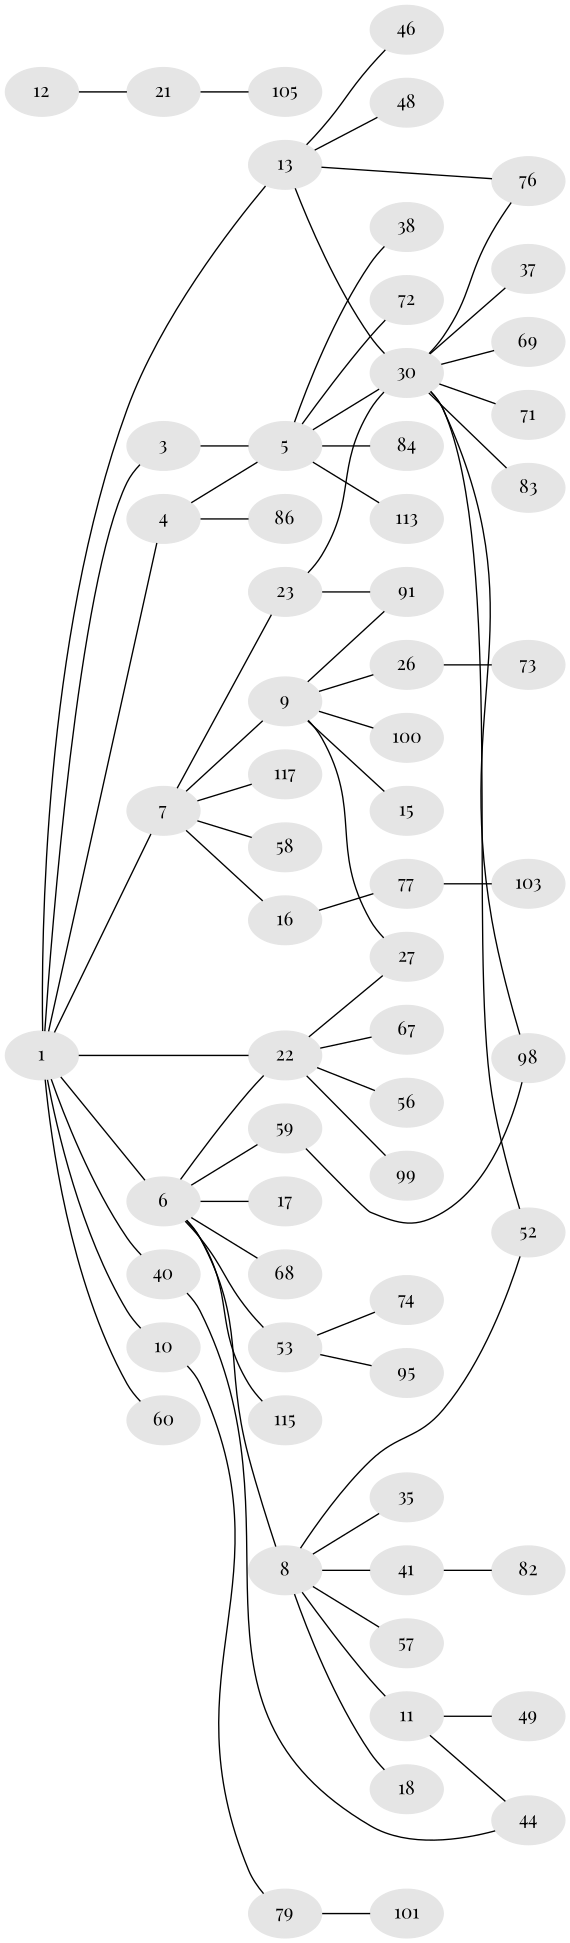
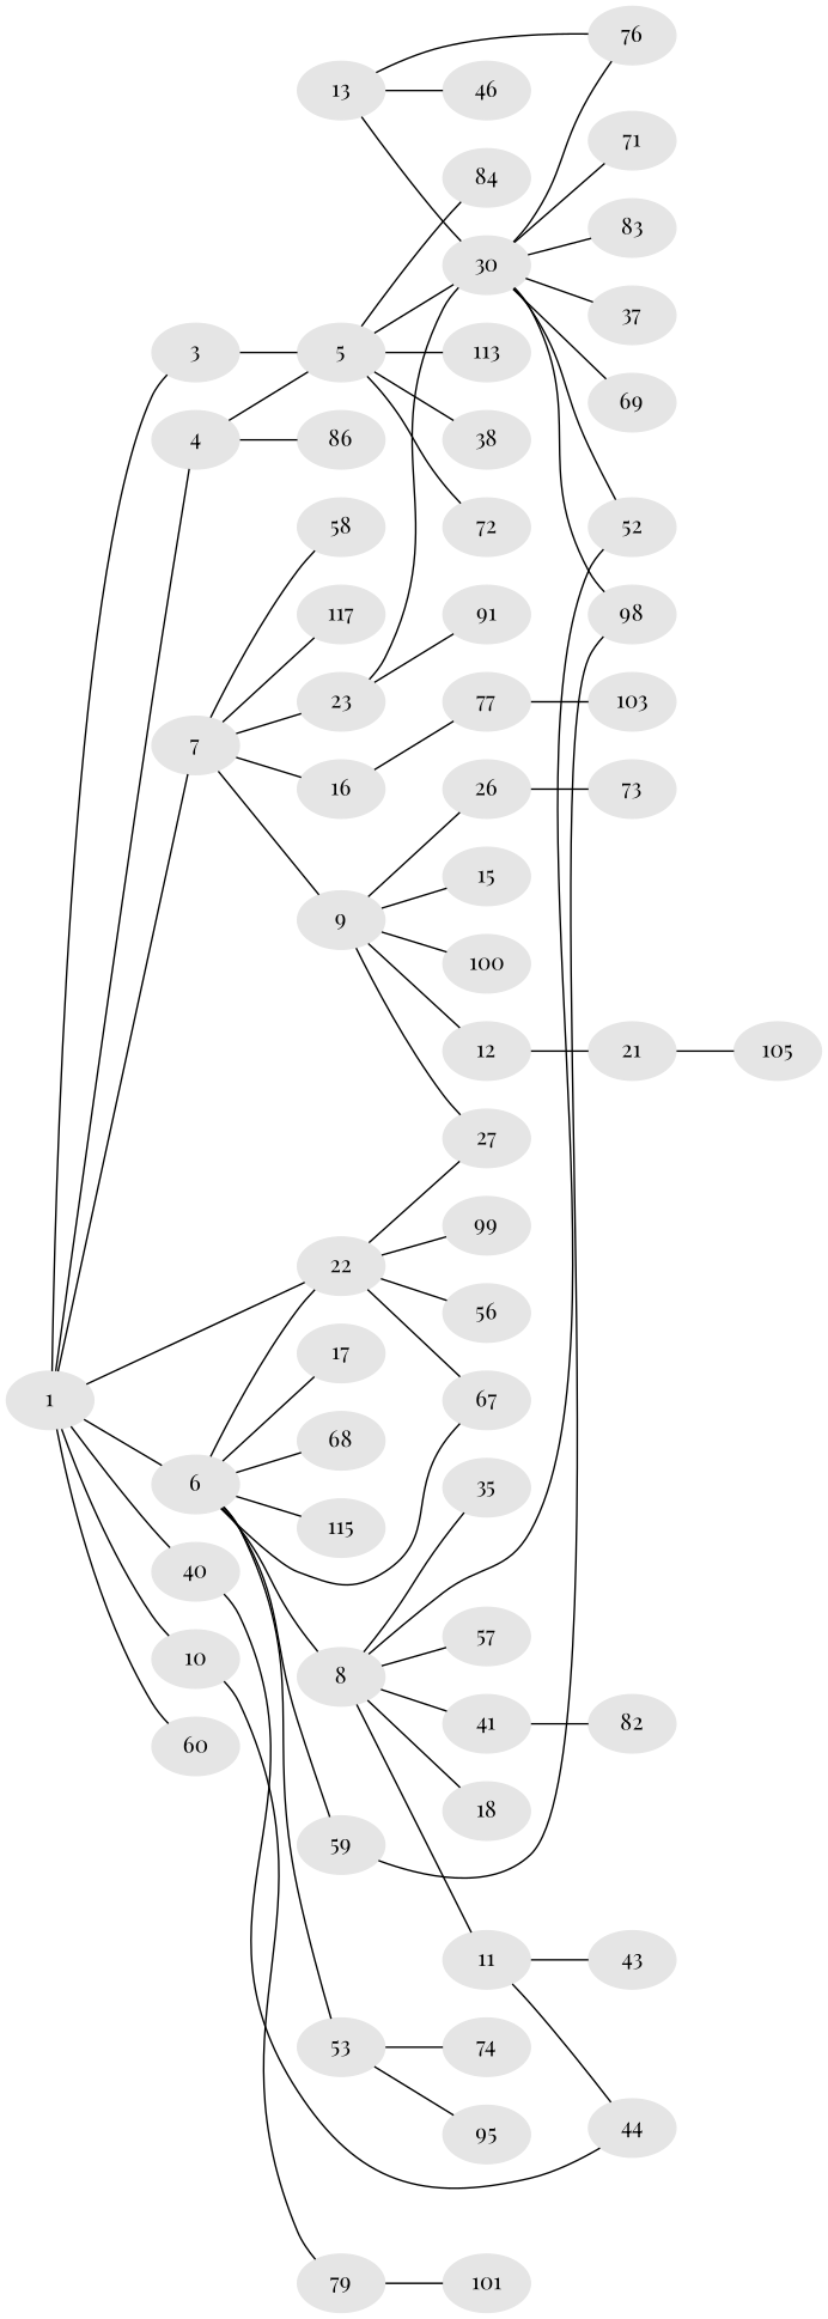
  graph {
    fontname="Playfair Display"
    rankdir=LR
    node [color=gray90 fontname="Playfair Display" style=filled]
    edge [fontname="Playfair Display"]
    1 [super="+2"]
    3 [super="+31"]
    4 [super="+25+77"]
    6 [super="+14+50+39+34"]
    7
    10 [super="+36+28"]
    13 [super="+24"]
    22 [super="+55"]
    40
    60
    5 [super="+87+56+54+29"]
    86 [super="+97"]
    8
    17 [super="+62"]
    53 [super="+63+106"]
    59 [super="+80"]
    67 [super="+124"]
    68 [super="+96"]
    115
    9 [super="+107+19"]
    16
    23 [super="+90"]
    58 [super="+122"]
    117
    79
    30 [super="+120+51"]
    46
-   48
    76
    27 [super="+89"]
    n31 [label=56]
    99
    44 [super="+70"]
    38
    72
    84 [super="+102"]
    113
    52 [super="+85"]
    37 [super="+123"]
    69 [super="+114"]
    71
    83
    98 [super="+112"]
    11 [super="+43+104+65"]
    18
    35
    41 [super="+64"]
    57 [super="+126+88"]
    74
    95
    12
    15
    26 [super="+61"]
    100
    n55 [label=77 super="+78"]
    91
-   49 [super="+130"]
+   49 [super="+130" label=43]
    82
    21
    n60 [label=73 super="+94"]
    101
    105
    103 [super="+108"]
    1 -- 3
    1 -- 4
    1 -- 6
    1 -- 7
    1 -- 10
-   1 -- 13
    1 -- 22
    1 -- 40
    1 -- 60
    3 -- 5
    4 -- 5
    4 -- 86
    6 -- 22
    6 -- 8
    6 -- 17
    6 -- 53
    6 -- 59
+   6 -- 67
    6 -- 68
    6 -- 115
    7 -- 9
    7 -- 16
    7 -- 23
    7 -- 58
    7 -- 117
    10 -- 79
    13 -- 30
    13 -- 46
-   13 -- 48
    13 -- 76
    22 -- 67
    22 -- 27
    22 -- n31
    22 -- 99
    40 -- 44
    5 -- 30
    5 -- 38
    5 -- 72
    5 -- 84
    5 -- 113
    8 -- 52
    8 -- 11
    8 -- 18
    8 -- 35
    8 -- 41
    8 -- 57
    53 -- 74
    53 -- 95
    59 -- 98
    9 -- 27
-   9 -- 91
+   9 -- 12
    9 -- 15
    9 -- 26
    9 -- 100
    16 -- n55
    23 -- 30
    23 -- 91
    79 -- 101
    30 -- 76
    30 -- 52
    30 -- 37
    30 -- 69
    30 -- 71
    30 -- 83
    30 -- 98
    11 -- 44
    11 -- 49
    41 -- 82
    12 -- 21
    26 -- n60
    n55 -- 103
    21 -- 105
  }
